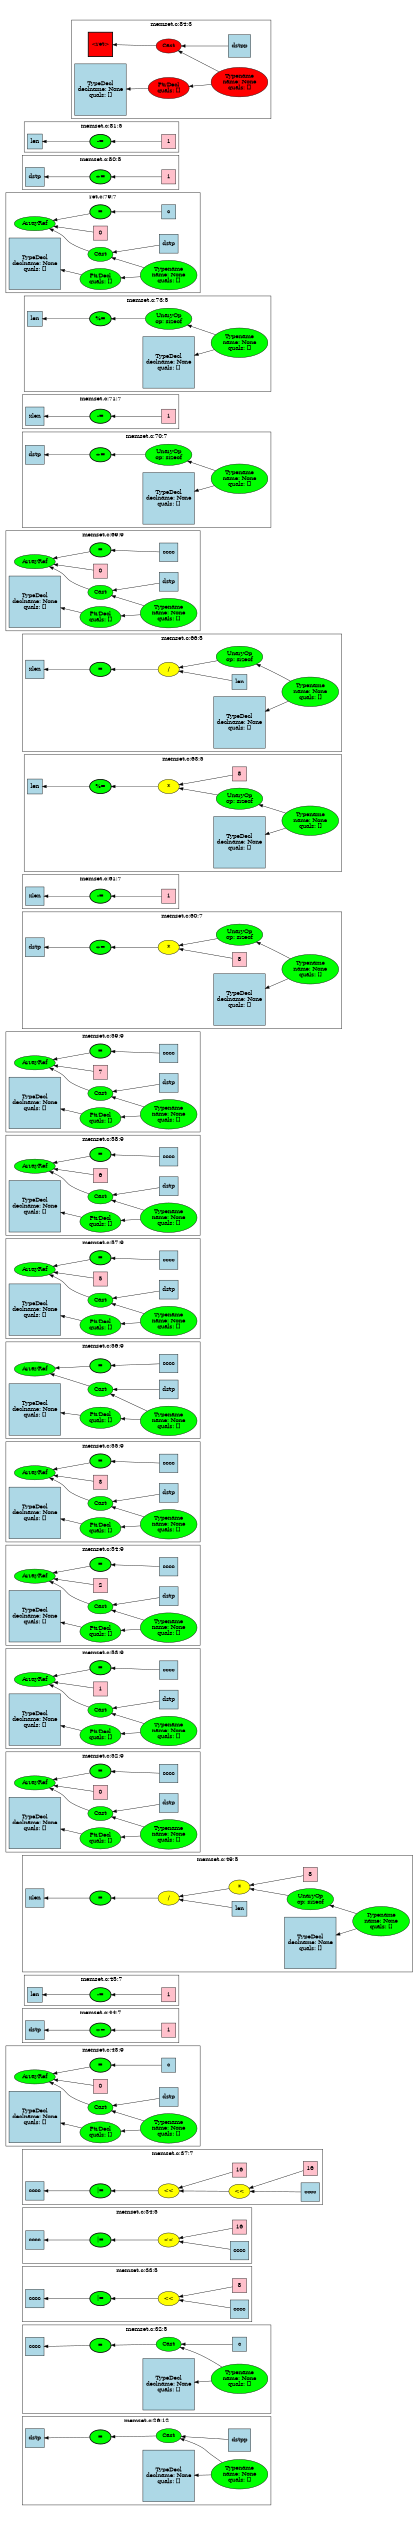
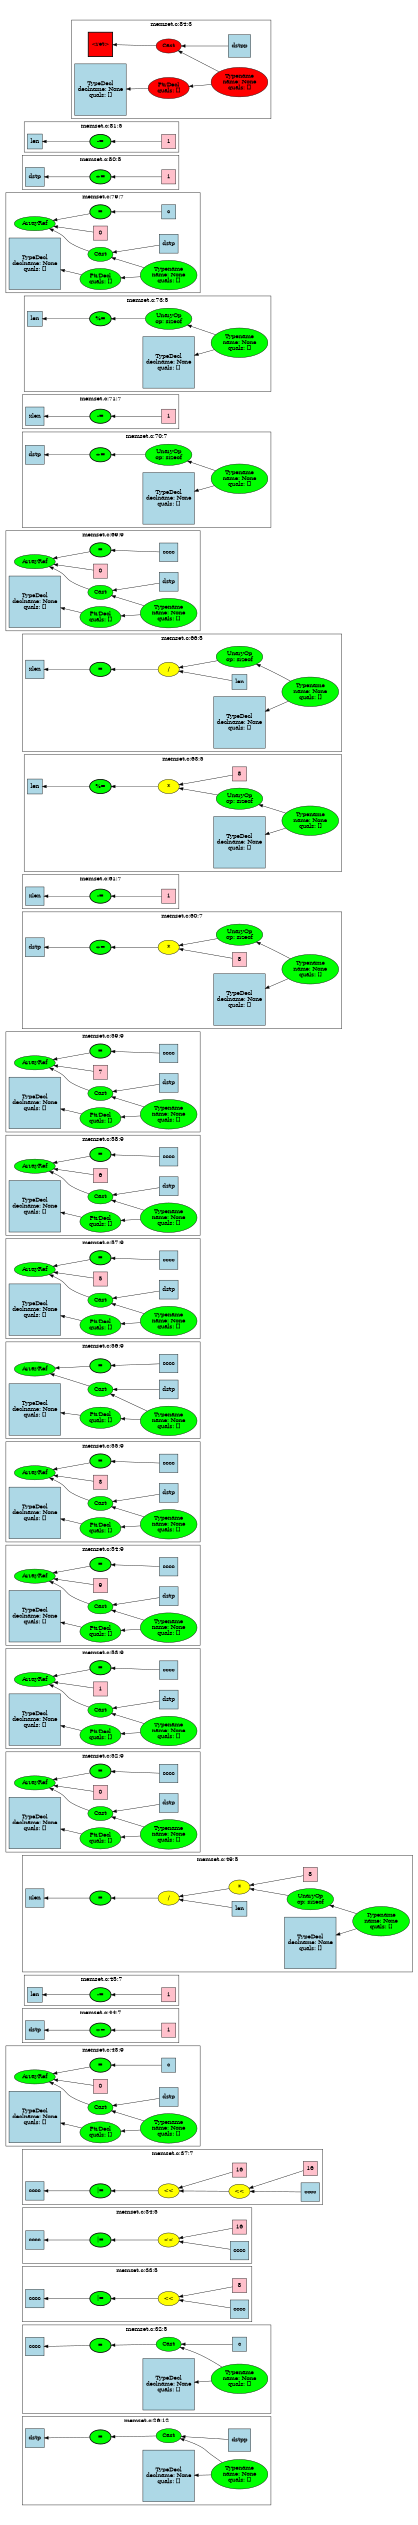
  strict graph {
    newrank=true
    rankdir=LR
    node [style=filled fillcolor=green]
    edge [dir=back]
    rank2 [height=0.5 style=invis width=0.013889 fillcolor=""]
    n2 [height=0.5 label="=" style="filled,bold" width=0.75]
    n3 [height=0.5 label="=" style="filled,bold" width=0.75]
    n4 [height=0.5 label="|=" style="filled,bold" width=0.75]
    n5 [height=0.5 label="|=" style="filled,bold" width=0.75]
    n6 [height=0.5 label="|=" style="filled,bold" width=0.75]
    n7 [height=0.5 label="=" style="filled,bold" width=0.75]
    n8 [height=0.5 label="+=" style="filled,bold" width=0.75]
    n9 [height=0.5 label="-=" style="filled,bold" width=0.75]
    n10 [height=0.5 label="=" style="filled,bold" width=0.75]
    n11 [height=0.5 label="=" style="filled,bold" width=0.75]
    n12 [height=0.5 label="=" style="filled,bold" width=0.75]
    n13 [height=0.5 label="=" style="filled,bold" width=0.75]
    n14 [height=0.5 label="=" style="filled,bold" width=0.75]
    n15 [height=0.5 label="=" style="filled,bold" width=0.75]
    n16 [height=0.5 label="=" style="filled,bold" width=0.75]
    n17 [height=0.5 label="=" style="filled,bold" width=0.75]
    n18 [height=0.5 label="=" style="filled,bold" width=0.75]
    n19 [height=0.5 label="+=" style="filled,bold" width=0.75]
    n20 [height=0.5 label="-=" style="filled,bold" width=0.75]
    n21 [height=0.5 label="%=" style="filled,bold" width=0.75]
    n22 [height=0.5 label="=" style="filled,bold" width=0.75]
    n23 [height=0.5 label="=" style="filled,bold" width=0.75]
    n24 [height=0.5 label="+=" style="filled,bold" width=0.75]
    n25 [height=0.5 label="-=" style="filled,bold" width=0.75]
    n26 [height=0.5 label="%=" style="filled,bold" width=0.75]
    n27 [height=0.5 label="=" style="filled,bold" width=0.75]
    n28 [height=0.5 label="+=" style="filled,bold" width=0.75]
    n29 [height=0.5 label="-=" style="filled,bold" width=0.75]
    n30 [fillcolor=red height=0.65278 label="\<ret\>" shape=square style="filled,bold" width=0.65278]
    end [height=0.5 style=invis width=0.013889 fillcolor=""]
    n32 [fillcolor=lightblue height=0.56944 label=cccc shape=square width=0.56944]
    n33 [height=0.5 label=ArrayRef width=1.2277]
    n34 [height=0.5 label=Cast width=0.75]
    n35 [fillcolor=pink height=0.5 label=0 shape=square width=0.5]
    n36 [height=1.041 label="Typename\nname: None\nquals: []" width=1.6303]
    n37 [fillcolor=lightblue height=0.54167 label=dstp shape=square width=0.54167]
    n38 [height=0.74639 label="PtrDecl\nquals: []" width=1.2178]
    n39 [fillcolor=lightblue height=1.4722 label="TypeDecl\ndeclname: None\nquals: []" shape=square width=1.4722]
    n40 [fillcolor=lightblue height=0.56944 label=cccc shape=square width=0.56944]
    n41 [height=0.5 label=ArrayRef width=1.2277]
    n42 [height=0.5 label=Cast width=0.75]
    n43 [fillcolor=pink height=0.5 label=1 shape=square width=0.5]
    n44 [height=1.041 label="Typename\nname: None\nquals: []" width=1.6303]
    n45 [fillcolor=lightblue height=0.54167 label=dstp shape=square width=0.54167]
    n46 [height=0.74639 label="PtrDecl\nquals: []" width=1.2178]
    n47 [fillcolor=lightblue height=1.4722 label="TypeDecl\ndeclname: None\nquals: []" shape=square width=1.4722]
    n48 [fillcolor=lightblue height=0.56944 label=cccc shape=square width=0.56944]
    n49 [height=0.5 label=ArrayRef width=1.2277]
    n50 [height=0.5 label=Cast width=0.75]
-   n51 [fillcolor=pink height=0.5 label=2 shape=square width=0.5]
+   n51 [fillcolor=pink height=0.5 label=9 shape=square width=0.5]
    n52 [height=1.041 label="Typename\nname: None\nquals: []" width=1.6303]
    n53 [fillcolor=lightblue height=0.54167 label=dstp shape=square width=0.54167]
    n54 [height=0.74639 label="PtrDecl\nquals: []" width=1.2178]
    n55 [fillcolor=lightblue height=1.4722 label="TypeDecl\ndeclname: None\nquals: []" shape=square width=1.4722]
    n56 [fillcolor=lightblue height=0.56944 label=cccc shape=square width=0.56944]
    n57 [height=0.5 label=ArrayRef width=1.2277]
    n58 [height=0.5 label=Cast width=0.75]
    n59 [fillcolor=pink height=0.5 label=5 shape=square width=0.5]
    n60 [height=1.041 label="Typename\nname: None\nquals: []" width=1.6303]
    n61 [fillcolor=lightblue height=0.54167 label=dstp shape=square width=0.54167]
    n62 [height=0.74639 label="PtrDecl\nquals: []" width=1.2178]
    n63 [fillcolor=lightblue height=1.4722 label="TypeDecl\ndeclname: None\nquals: []" shape=square width=1.4722]
    n64 [fillcolor=yellow height=0.5 label="<<" width=0.75]
    n65 [fillcolor=yellow height=0.5 label="<<" width=0.75]
    n66 [fillcolor=pink height=0.5 label=16 shape=square width=0.5]
    n67 [fillcolor=lightblue height=0.56944 label=cccc shape=square width=0.56944]
    n68 [fillcolor=pink height=0.5 label=16 shape=square width=0.5]
    n69 [fillcolor=lightblue height=0.56944 label=cccc shape=square width=0.56944]
    n70 [fillcolor=lightblue height=0.56944 label=cccc shape=square width=0.56944]
    n71 [height=0.5 label=ArrayRef width=1.2277]
    n72 [height=0.5 label=Cast width=0.75]
    n73 [height=1.041 label="Typename\nname: None\nquals: []" width=1.6303]
    n74 [fillcolor=lightblue height=0.54167 label=dstp shape=square width=0.54167]
    n75 [height=0.74639 label="PtrDecl\nquals: []" width=1.2178]
    n76 [fillcolor=lightblue height=1.4722 label="TypeDecl\ndeclname: None\nquals: []" shape=square width=1.4722]
    n77 [fillcolor=lightblue height=0.56944 label=cccc shape=square width=0.56944]
    n78 [height=0.5 label=ArrayRef width=1.2277]
    n79 [height=0.5 label=Cast width=0.75]
    n80 [fillcolor=pink height=0.5 label=6 shape=square width=0.5]
    n81 [height=1.041 label="Typename\nname: None\nquals: []" width=1.6303]
    n82 [fillcolor=lightblue height=0.54167 label=dstp shape=square width=0.54167]
    n83 [height=0.74639 label="PtrDecl\nquals: []" width=1.2178]
    n84 [fillcolor=lightblue height=1.4722 label="TypeDecl\ndeclname: None\nquals: []" shape=square width=1.4722]
    n85 [fillcolor=lightblue height=0.56944 label=cccc shape=square width=0.56944]
    n86 [height=0.5 label=ArrayRef width=1.2277]
    n87 [height=0.5 label=Cast width=0.75]
    n88 [fillcolor=pink height=0.5 label=7 shape=square width=0.5]
    n89 [height=1.041 label="Typename\nname: None\nquals: []" width=1.6303]
    n90 [fillcolor=lightblue height=0.54167 label=dstp shape=square width=0.54167]
    n91 [height=0.74639 label="PtrDecl\nquals: []" width=1.2178]
    n92 [fillcolor=lightblue height=1.4722 label="TypeDecl\ndeclname: None\nquals: []" shape=square width=1.4722]
    n93 [fillcolor=yellow height=0.5 label="*" width=0.75]
    n94 [fillcolor=pink height=0.5 label=8 shape=square width=0.5]
    n95 [height=0.74639 label="UnaryOp\nop: sizeof" width=1.3749]
    n96 [height=1.041 label="Typename\nname: None\nquals: []" width=1.6303]
    n97 [fillcolor=lightblue height=0.54167 label=dstp shape=square width=0.54167]
    n98 [fillcolor=lightblue height=1.4722 label="TypeDecl\ndeclname: None\nquals: []" shape=square width=1.4722]
    n99 [fillcolor=pink height=0.5 label=1 shape=square width=0.5]
    n100 [fillcolor=lightblue height=0.55556 label=xlen shape=square width=0.55556]
    n101 [fillcolor=yellow height=0.5 label="*" width=0.75]
    n102 [height=0.74639 label="UnaryOp\nop: sizeof" width=1.3749]
    n103 [fillcolor=pink height=0.5 label=8 shape=square width=0.5]
    n104 [height=1.041 label="Typename\nname: None\nquals: []" width=1.6303]
    n105 [fillcolor=lightblue height=0.5 label=len shape=square width=0.5]
    n106 [fillcolor=lightblue height=1.4722 label="TypeDecl\ndeclname: None\nquals: []" shape=square width=1.4722]
    n107 [fillcolor=yellow height=0.5 label="/" width=0.75]
    n108 [fillcolor=lightblue height=0.5 label=len shape=square width=0.5]
    n109 [height=0.74639 label="UnaryOp\nop: sizeof" width=1.3749]
    n110 [height=1.041 label="Typename\nname: None\nquals: []" width=1.6303]
    n111 [fillcolor=lightblue height=0.55556 label=xlen shape=square width=0.55556]
    n112 [fillcolor=lightblue height=1.4722 label="TypeDecl\ndeclname: None\nquals: []" shape=square width=1.4722]
    n113 [fillcolor=lightblue height=0.56944 label=cccc shape=square width=0.56944]
    n114 [height=0.5 label=ArrayRef width=1.2277]
    n115 [height=0.5 label=Cast width=0.75]
    n116 [fillcolor=pink height=0.5 label=0 shape=square width=0.5]
    n117 [height=1.041 label="Typename\nname: None\nquals: []" width=1.6303]
    n118 [fillcolor=lightblue height=0.54167 label=dstp shape=square width=0.54167]
    n119 [height=0.74639 label="PtrDecl\nquals: []" width=1.2178]
    n120 [fillcolor=lightblue height=1.4722 label="TypeDecl\ndeclname: None\nquals: []" shape=square width=1.4722]
    n121 [height=0.74639 label="UnaryOp\nop: sizeof" width=1.3749]
    n122 [height=1.041 label="Typename\nname: None\nquals: []" width=1.6303]
    n123 [fillcolor=lightblue height=0.54167 label=dstp shape=square width=0.54167]
    n124 [fillcolor=lightblue height=1.4722 label="TypeDecl\ndeclname: None\nquals: []" shape=square width=1.4722]
    n125 [fillcolor=pink height=0.5 label=1 shape=square width=0.5]
    n126 [fillcolor=lightblue height=0.55556 label=xlen shape=square width=0.55556]
    n127 [height=0.74639 label="UnaryOp\nop: sizeof" width=1.3749]
    n128 [height=1.041 label="Typename\nname: None\nquals: []" width=1.6303]
    n129 [fillcolor=lightblue height=0.5 label=len shape=square width=0.5]
    n130 [fillcolor=lightblue height=1.4722 label="TypeDecl\ndeclname: None\nquals: []" shape=square width=1.4722]
    n131 [fillcolor=red height=0.5 label=Cast width=0.75]
    n132 [fillcolor=red height=1.041 label="Typename\nname: None\nquals: []" width=1.6303]
    n133 [fillcolor=lightblue height=0.63889 label=dstpp shape=square width=0.63889]
    n134 [fillcolor=red height=0.74639 label="PtrDecl\nquals: []" width=1.2178]
    n135 [fillcolor=lightblue height=1.4722 label="TypeDecl\ndeclname: None\nquals: []" shape=square width=1.4722]
    n136 [fillcolor=lightblue height=0.5 label=c shape=square width=0.5]
    n137 [height=0.5 label=ArrayRef width=1.2277]
    n138 [height=0.5 label=Cast width=0.75]
    n139 [fillcolor=pink height=0.5 label=0 shape=square width=0.5]
    n140 [height=1.041 label="Typename\nname: None\nquals: []" width=1.6303]
    n141 [fillcolor=lightblue height=0.54167 label=dstp shape=square width=0.54167]
    n142 [height=0.74639 label="PtrDecl\nquals: []" width=1.2178]
    n143 [fillcolor=lightblue height=1.4722 label="TypeDecl\ndeclname: None\nquals: []" shape=square width=1.4722]
    n144 [fillcolor=pink height=0.5 label=1 shape=square width=0.5]
    n145 [fillcolor=lightblue height=0.54167 label=dstp shape=square width=0.54167]
    n146 [fillcolor=pink height=0.5 label=1 shape=square width=0.5]
    n147 [fillcolor=lightblue height=0.5 label=len shape=square width=0.5]
    n148 [height=0.5 label=Cast width=0.75]
    n149 [height=1.041 label="Typename\nname: None\nquals: []" width=1.6303]
    n150 [fillcolor=lightblue height=0.63889 label=dstpp shape=square width=0.63889]
    n151 [fillcolor=lightblue height=0.54167 label=dstp shape=square width=0.54167]
    n152 [fillcolor=lightblue height=1.4722 label="TypeDecl\ndeclname: None\nquals: []" shape=square width=1.4722]
    n153 [height=0.5 label=Cast width=0.75]
    n154 [height=1.041 label="Typename\nname: None\nquals: []" width=1.6303]
    n155 [fillcolor=lightblue height=0.5 label=c shape=square width=0.5]
    n156 [fillcolor=lightblue height=0.56944 label=cccc shape=square width=0.56944]
    n157 [fillcolor=lightblue height=1.4722 label="TypeDecl\ndeclname: None\nquals: []" shape=square width=1.4722]
    n158 [fillcolor=yellow height=0.5 label="<<" width=0.75]
    n159 [fillcolor=lightblue height=0.56944 label=cccc shape=square width=0.56944]
    n160 [fillcolor=pink height=0.5 label=8 shape=square width=0.5]
    n161 [fillcolor=lightblue height=0.56944 label=cccc shape=square width=0.56944]
    n162 [fillcolor=yellow height=0.5 label="<<" width=0.75]
    n163 [fillcolor=lightblue height=0.56944 label=cccc shape=square width=0.56944]
    n164 [fillcolor=pink height=0.5 label=16 shape=square width=0.5]
    n165 [fillcolor=lightblue height=0.56944 label=cccc shape=square width=0.56944]
    n166 [fillcolor=lightblue height=0.5 label=c shape=square width=0.5]
    n167 [height=0.5 label=ArrayRef width=1.2277]
    n168 [height=0.5 label=Cast width=0.75]
    n169 [fillcolor=pink height=0.5 label=0 shape=square width=0.5]
    n170 [height=1.041 label="Typename\nname: None\nquals: []" width=1.6303]
    n171 [fillcolor=lightblue height=0.54167 label=dstp shape=square width=0.54167]
    n172 [height=0.74639 label="PtrDecl\nquals: []" width=1.2178]
    n173 [fillcolor=lightblue height=1.4722 label="TypeDecl\ndeclname: None\nquals: []" shape=square width=1.4722]
    n174 [fillcolor=pink height=0.5 label=1 shape=square width=0.5]
    n175 [fillcolor=lightblue height=0.54167 label=dstp shape=square width=0.54167]
    n176 [fillcolor=pink height=0.5 label=1 shape=square width=0.5]
    n177 [fillcolor=lightblue height=0.5 label=len shape=square width=0.5]
    n178 [fillcolor=yellow height=0.5 label="/" width=0.75]
    n179 [fillcolor=lightblue height=0.5 label=len shape=square width=0.5]
    n180 [fillcolor=yellow height=0.5 label="*" width=0.75]
    n181 [height=0.74639 label="UnaryOp\nop: sizeof" width=1.3749]
    n182 [fillcolor=pink height=0.5 label=8 shape=square width=0.5]
    n183 [height=1.041 label="Typename\nname: None\nquals: []" width=1.6303]
    n184 [fillcolor=lightblue height=0.55556 label=xlen shape=square width=0.55556]
    n185 [fillcolor=lightblue height=1.4722 label="TypeDecl\ndeclname: None\nquals: []" shape=square width=1.4722]
    n186 [fillcolor=lightblue height=0.56944 label=cccc shape=square width=0.56944]
    n187 [height=0.5 label=ArrayRef width=1.2277]
    n188 [height=0.5 label=Cast width=0.75]
    n189 [fillcolor=pink height=0.5 label=3 shape=square width=0.5]
    n190 [height=1.041 label="Typename\nname: None\nquals: []" width=1.6303]
    n191 [fillcolor=lightblue height=0.54167 label=dstp shape=square width=0.54167]
    n192 [height=0.74639 label="PtrDecl\nquals: []" width=1.2178]
    n193 [fillcolor=lightblue height=1.4722 label="TypeDecl\ndeclname: None\nquals: []" shape=square width=1.4722]
    rank1 [height=0.5 style=invis width=0.013889 fillcolor=""]
    subgraph sub_1 {
      rank=same
      rank2
      n2
      n3
      n4
      n5
      n6
      n7
      n8
      n9
      n10
      n11
      n12
      n13
      n14
      n15
      n16
      n17
      n18
      n19
      n20
      n21
      n22
      n23
      n24
      n25
      n26
      n27
      n28
      n29
      n30
      end
    }
    subgraph cluster_2 {
      label="memset.c:52:9"
      n11
      n32
      n33
      n34
      n35
      n36
      n37
      n38
      n39
    }
    subgraph cluster_3 {
      label="memset.c:53:9"
      n12
      n40
      n41
      n42
      n43
      n44
      n45
      n46
      n47
    }
    subgraph cluster_4 {
      label="memset.c:54:9"
      n13
      n48
      n49
      n50
      n51
      n52
      n53
      n54
      n55
    }
    subgraph cluster_5 {
      label="memset.c:57:9"
      n16
      n56
      n57
      n58
      n59
      n60
      n61
      n62
      n63
    }
    subgraph cluster_6 {
      label="memset.c:37:7"
      n6
      n64
      n65
      n66
      n67
      n68
      n69
    }
    subgraph cluster_7 {
      label="memset.c:56:9"
      n15
      n70
      n71
      n72
      n73
      n74
      n75
      n76
    }
    subgraph cluster_8 {
      label="memset.c:58:9"
      n17
      n77
      n78
      n79
      n80
      n81
      n82
      n83
      n84
    }
    subgraph cluster_9 {
      label="memset.c:59:9"
      n18
      n85
      n86
      n87
      n88
      n89
      n90
      n91
      n92
    }
    subgraph cluster_10 {
      label="memset.c:60:7"
      n19
      n93
      n94
      n95
      n96
      n97
      n98
    }
    subgraph cluster_11 {
      label="memset.c:61:7"
      n20
      n99
      n100
    }
    subgraph cluster_12 {
      label="memset.c:63:5"
      n21
      n101
      n102
      n103
      n104
      n105
      n106
    }
    subgraph cluster_13 {
      label="memset.c:66:5"
      n22
      n107
      n108
      n109
      n110
      n111
      n112
    }
    subgraph cluster_14 {
      label="memset.c:69:9"
      n23
      n113
      n114
      n115
      n116
      n117
      n118
      n119
      n120
    }
    subgraph cluster_15 {
      label="memset.c:70:7"
      n24
      n121
      n122
      n123
      n124
    }
    subgraph cluster_16 {
      label="memset.c:71:7"
      n25
      n125
      n126
    }
    subgraph cluster_17 {
      label="memset.c:73:5"
      n26
      n127
      n128
      n129
      n130
    }
    subgraph cluster_18 {
      label="memset.c:84:3"
      n30
      n131
      n132
      n133
      n134
      n135
    }
    subgraph cluster_19 {
-     label="ret.c:79:7"
+     label="memset.c:79:7"
      n27
      n136
      n137
      n138
      n139
      n140
      n141
      n142
      n143
    }
    subgraph cluster_20 {
      label="memset.c:80:5"
      n28
      n144
      n145
    }
    subgraph cluster_21 {
      label="memset.c:81:5"
      n29
      n146
      n147
    }
    subgraph cluster_22 {
      label="memset.c:26:12"
      n2
      n148
      n149
      n150
      n151
      n152
    }
    subgraph cluster_23 {
      label="memset.c:32:5"
      n3
      n153
      n154
      n155
      n156
      n157
    }
    subgraph cluster_24 {
      label="memset.c:33:5"
      n4
      n158
      n159
      n160
      n161
    }
    subgraph cluster_25 {
      label="memset.c:34:5"
      n5
      n162
      n163
      n164
      n165
    }
    subgraph cluster_26 {
      label="memset.c:43:9"
      n7
      n166
      n167
      n168
      n169
      n170
      n171
      n172
      n173
    }
    subgraph cluster_27 {
      label="memset.c:44:7"
      n8
      n174
      n175
    }
    subgraph cluster_28 {
      label="memset.c:45:7"
      n9
      n176
      n177
    }
    subgraph cluster_29 {
      label="memset.c:49:5"
      n10
      n178
      n179
      n180
      n181
      n182
      n183
      n184
      n185
    }
    subgraph cluster_30 {
      label="memset.c:55:9"
      n14
      n186
      n187
      n188
      n189
      n190
      n191
      n192
      n193
    }
    rank2 -- n2 [style=invis dir=""]
    n2 -- n3 [style=invis dir=""]
    n2 -- n148
    n3 -- n4 [style=invis dir=""]
    n3 -- n153
    n4 -- n5 [style=invis dir=""]
    n4 -- n158
    n5 -- n6 [style=invis dir=""]
    n5 -- n162
    n6 -- n7 [style=invis dir=""]
    n6 -- n64
    n7 -- n8 [style=invis dir=""]
    n7 -- n166
    n8 -- n9 [style=invis dir=""]
    n8 -- n174
    n9 -- n10 [style=invis dir=""]
    n9 -- n176
    n10 -- n11 [style=invis dir=""]
    n10 -- n178
    n11 -- n12 [style=invis dir=""]
    n11 -- n32
    n12 -- n13 [style=invis dir=""]
    n12 -- n40
    n13 -- n14 [style=invis dir=""]
    n13 -- n48
    n14 -- n15 [style=invis dir=""]
    n14 -- n186
    n15 -- n16 [style=invis dir=""]
    n15 -- n70
    n16 -- n17 [style=invis dir=""]
    n16 -- n56
    n17 -- n18 [style=invis dir=""]
    n17 -- n77
    n18 -- n19 [style=invis dir=""]
    n18 -- n85
    n19 -- n20 [style=invis dir=""]
    n19 -- n93
    n20 -- n21 [style=invis dir=""]
    n20 -- n99
    n21 -- n22 [style=invis dir=""]
    n21 -- n101
    n22 -- n23 [style=invis dir=""]
    n22 -- n107
    n23 -- n24 [style=invis dir=""]
    n23 -- n113
    n24 -- n25 [style=invis dir=""]
    n24 -- n121
    n25 -- n26 [style=invis dir=""]
    n25 -- n125
    n26 -- n27 [style=invis dir=""]
    n26 -- n127
    n27 -- n28 [style=invis dir=""]
    n27 -- n136
    n28 -- n29 [style=invis dir=""]
    n28 -- n144
    n29 -- n30 [style=invis dir=""]
    n29 -- n146
    n30 -- end [style=invis dir=""]
    n30 -- n131
    n33 -- n11
    n33 -- n34
    n33 -- n35
    n34 -- n36
    n34 -- n37
    n38 -- n36
    n39 -- n38
    n41 -- n12
    n41 -- n42
    n41 -- n43
    n42 -- n44
    n42 -- n45
    n46 -- n44
    n47 -- n46
    n49 -- n13
    n49 -- n50
    n49 -- n51
    n50 -- n52
    n50 -- n53
    n54 -- n52
    n55 -- n54
    n57 -- n16
    n57 -- n58
    n57 -- n59
    n58 -- n60
    n58 -- n61
    n62 -- n60
    n63 -- n62
    n64 -- n65
    n64 -- n66
    n65 -- n67
    n65 -- n68
    n69 -- n6
    n71 -- n15
    n71 -- n72
    n72 -- n73
    n72 -- n74
    n75 -- n73
    n76 -- n75
    n78 -- n17
    n78 -- n79
    n78 -- n80
    n79 -- n81
    n79 -- n82
    n83 -- n81
    n84 -- n83
    n86 -- n18
    n86 -- n87
    n86 -- n88
    n87 -- n89
    n87 -- n90
    n91 -- n89
    n92 -- n91
    n93 -- n94
    n93 -- n95
    n95 -- n96
    n97 -- n19
    n98 -- n96
    n100 -- n20
    n101 -- n102
    n101 -- n103
    n102 -- n104
    n105 -- n21
    n106 -- n104
    n107 -- n108
    n107 -- n109
    n109 -- n110
    n111 -- n22
    n112 -- n110
    n114 -- n23
    n114 -- n115
    n114 -- n116
    n115 -- n117
    n115 -- n118
    n119 -- n117
    n120 -- n119
    n121 -- n122
    n123 -- n24
    n124 -- n122
    n126 -- n25
    n127 -- n128
    n129 -- n26
    n130 -- n128
    n131 -- n132
    n131 -- n133
    n134 -- n132
    n135 -- n134
    n137 -- n27
    n137 -- n138
    n137 -- n139
    n138 -- n140
    n138 -- n141
    n142 -- n140
    n143 -- n142
    n145 -- n28
    n147 -- n29
    n148 -- n149
    n148 -- n150
    n151 -- n2
    n152 -- n149
    n153 -- n154
    n153 -- n155
    n156 -- n3
    n157 -- n154
    n158 -- n159
    n158 -- n160
    n161 -- n4
    n162 -- n163
    n162 -- n164
    n165 -- n5
    n167 -- n7
    n167 -- n168
    n167 -- n169
    n168 -- n170
    n168 -- n171
    n172 -- n170
    n173 -- n172
    n175 -- n8
    n177 -- n9
    n178 -- n179
    n178 -- n180
    n180 -- n181
    n180 -- n182
    n181 -- n183
    n184 -- n10
    n185 -- n183
    n187 -- n14
    n187 -- n188
    n187 -- n189
    n188 -- n190
    n188 -- n191
    n192 -- n190
    n193 -- n192
    rank1 -- rank2 [style=invis dir=""]
  }
